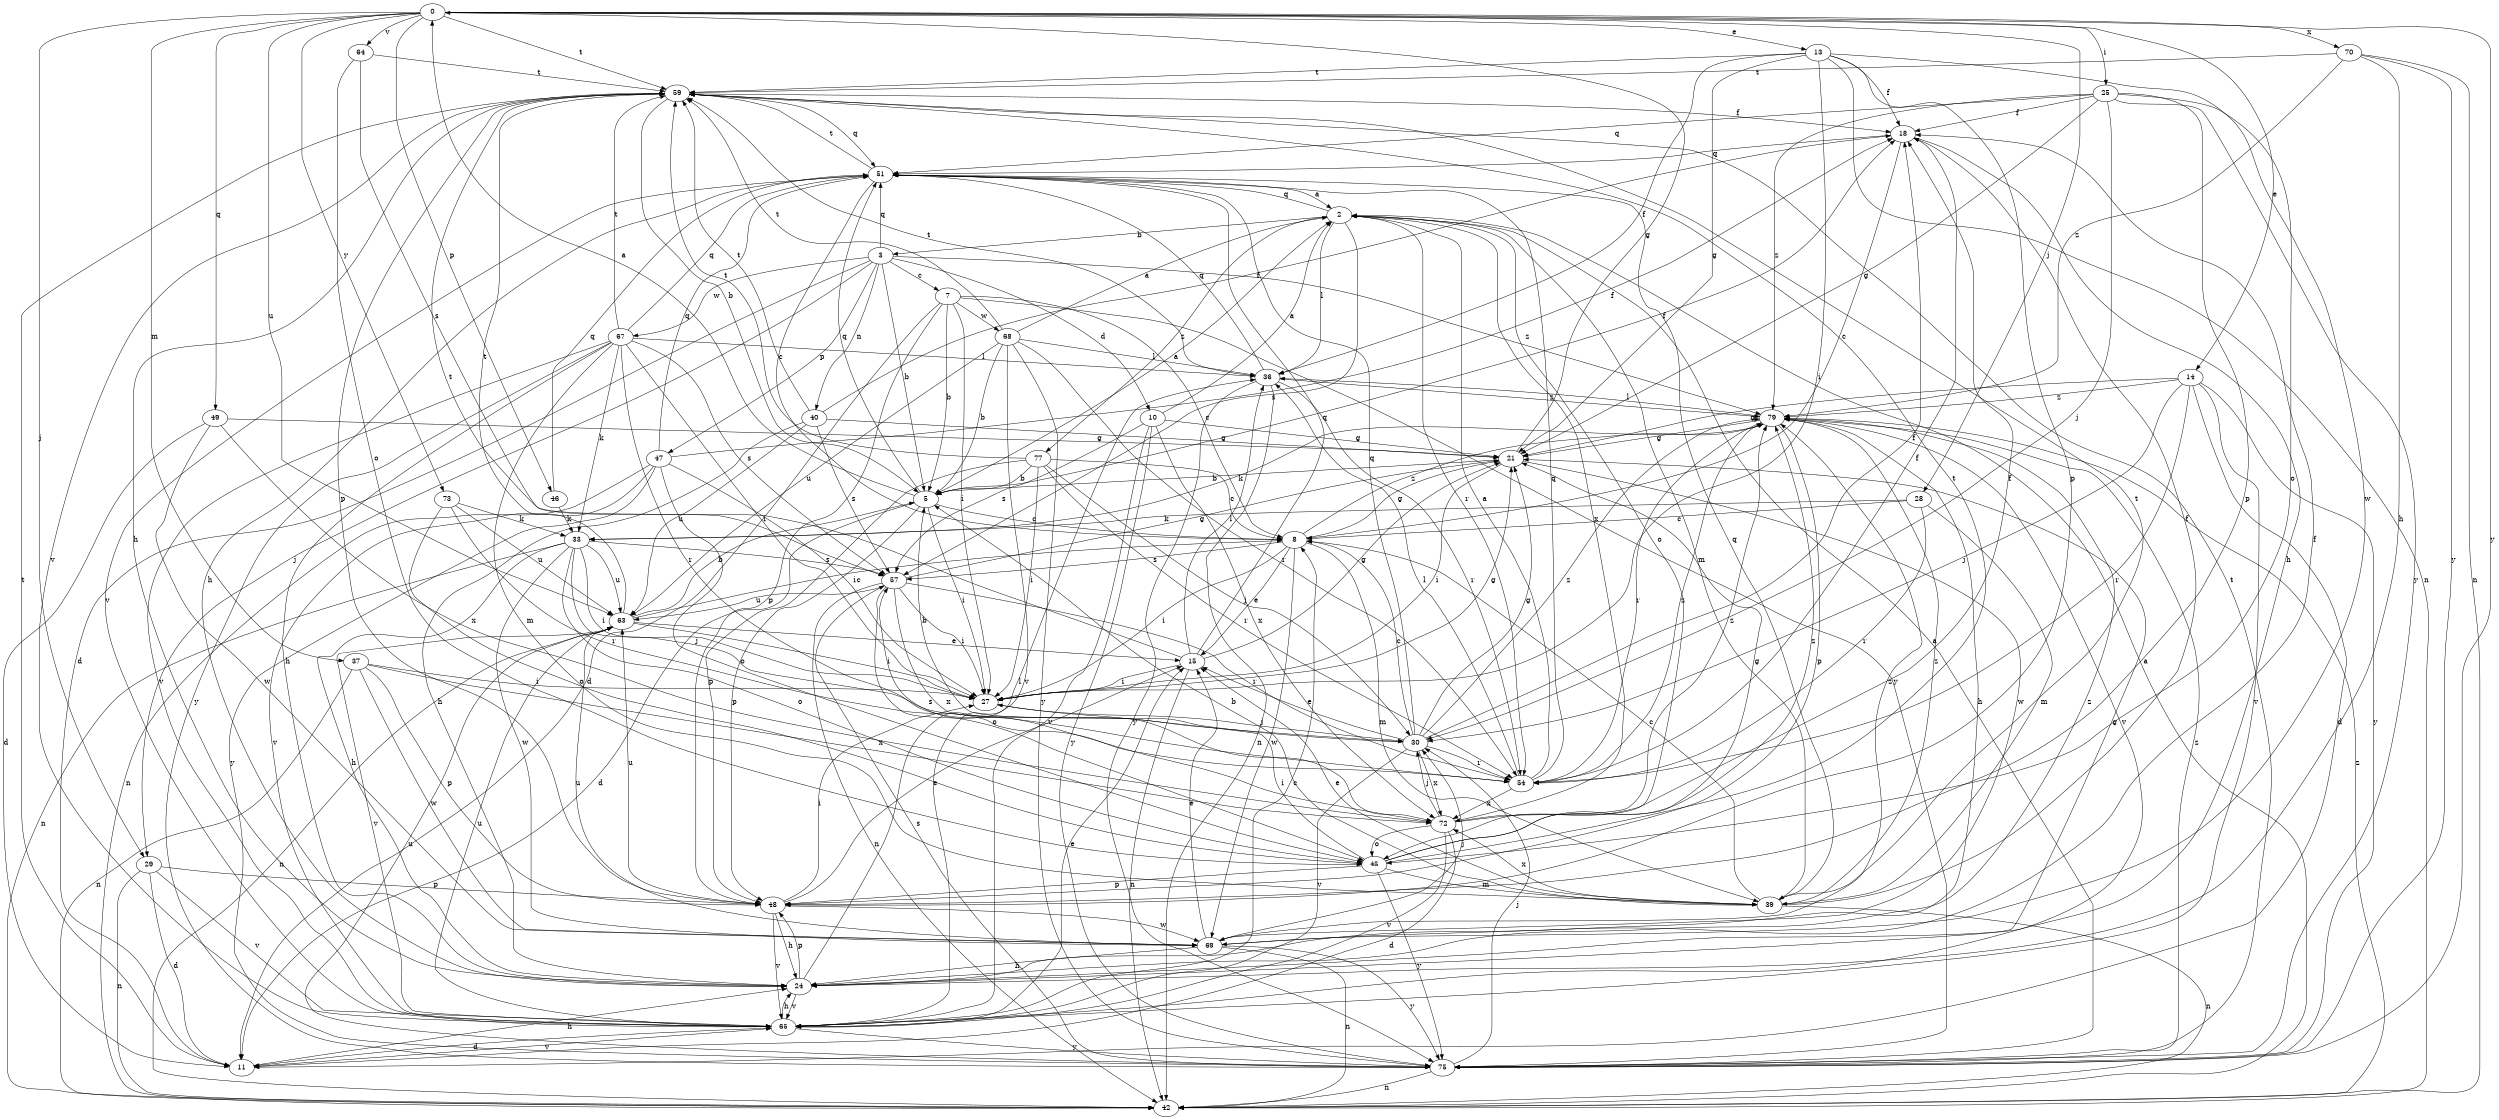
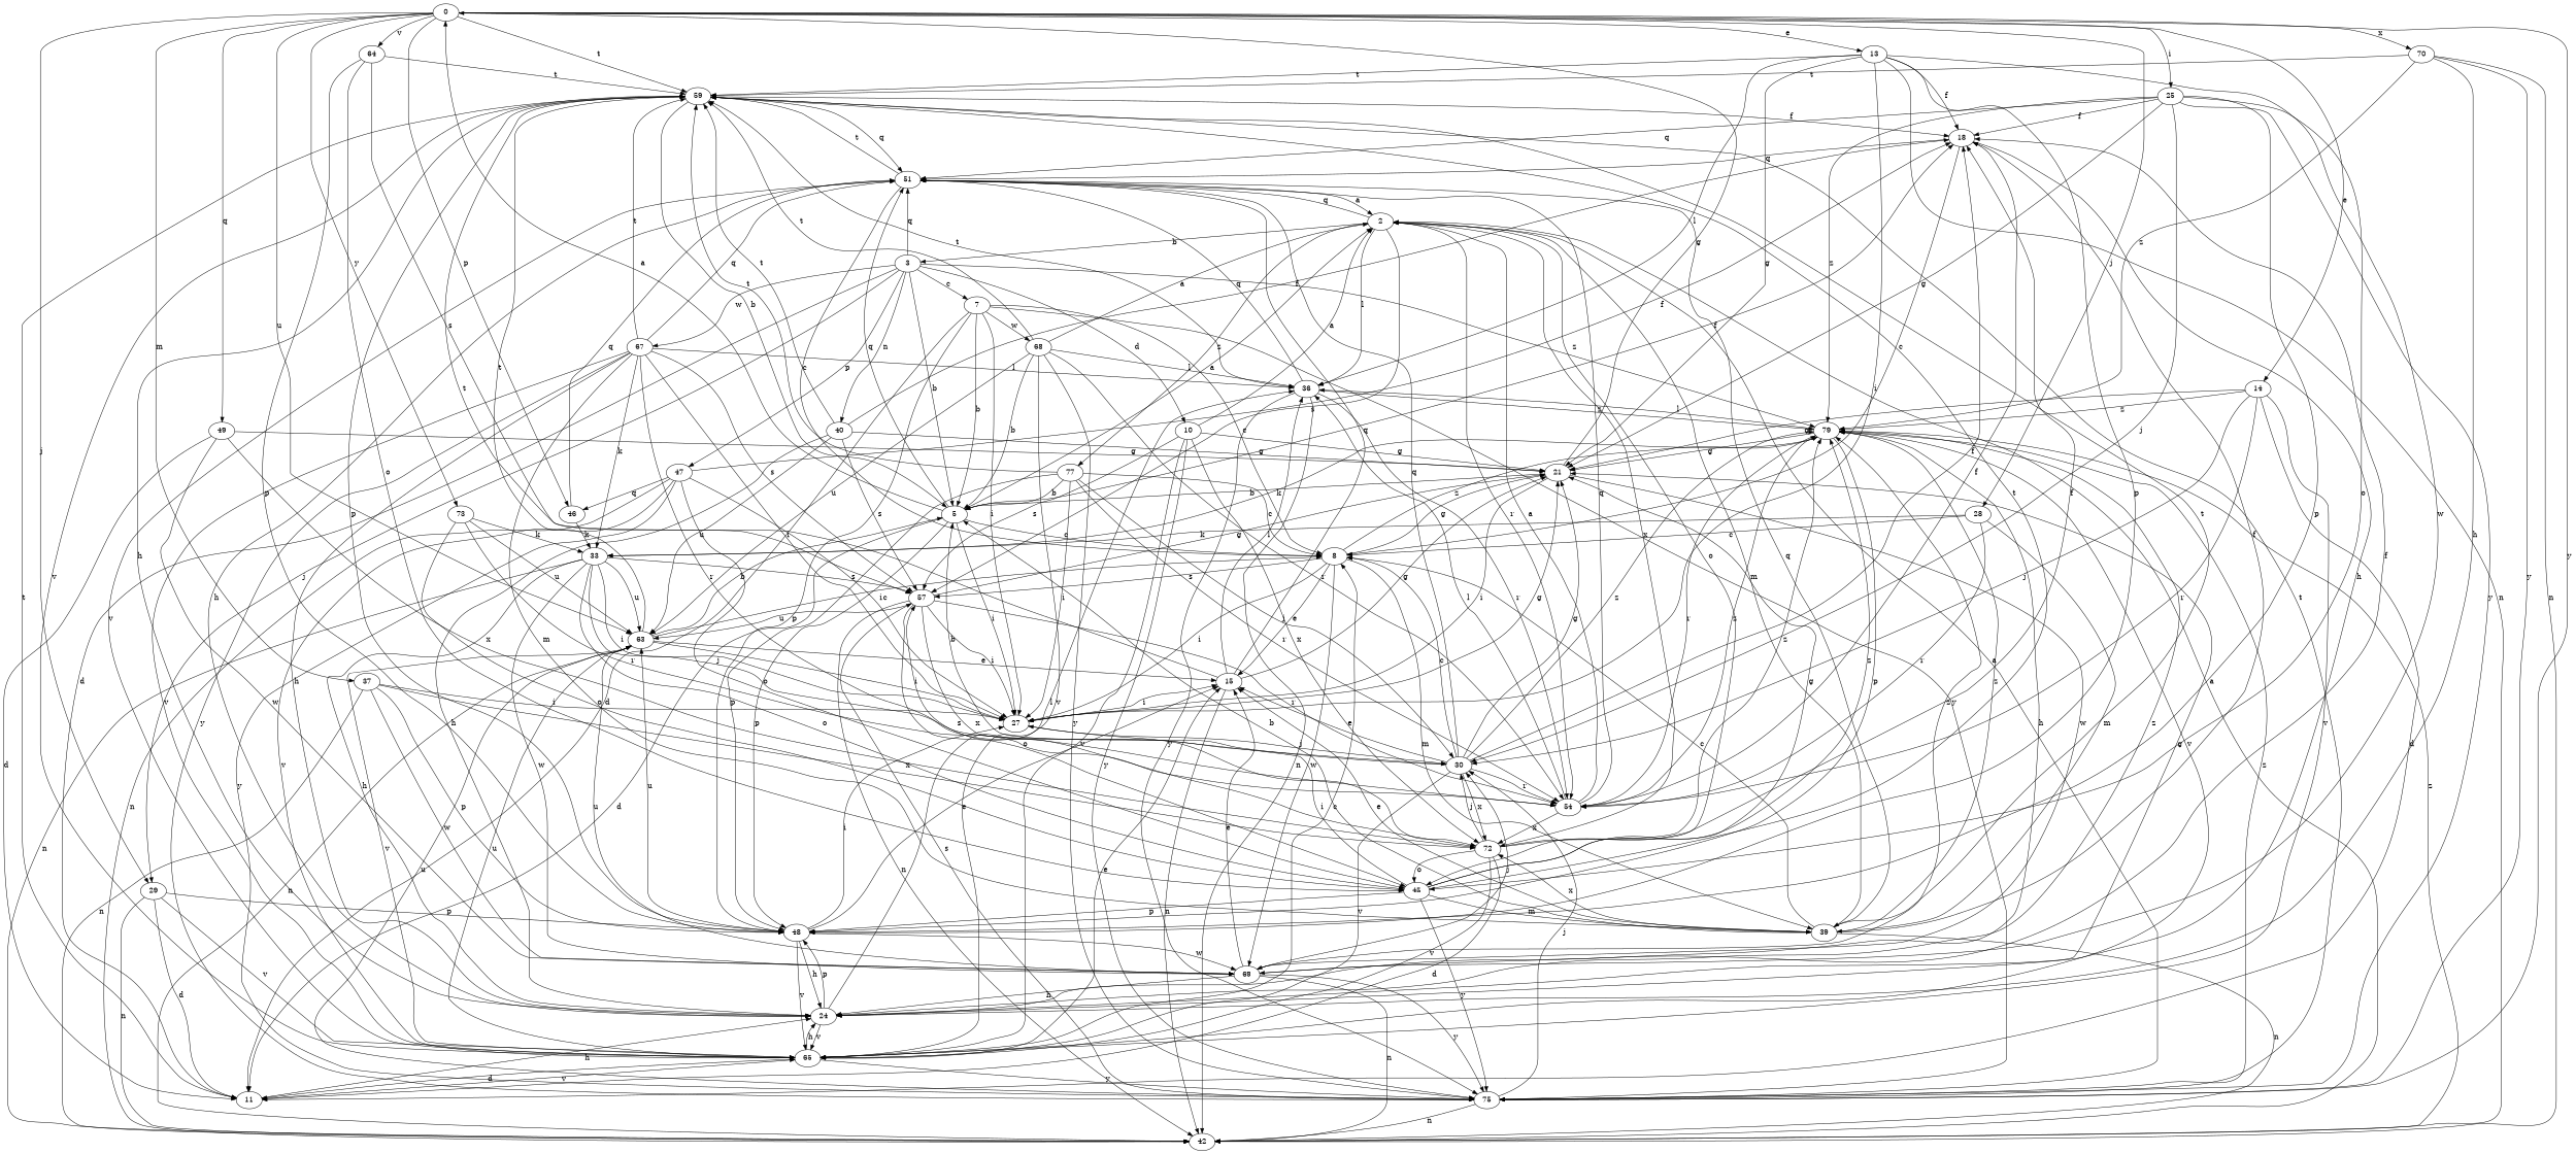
  strict digraph {
    0
    13
    14
    25
    28
    29
    37
    46
    49
    59
    63
    64
    70
    73
    75
    21
    36
    18
    27
    48
    69
    42
    54
    11
    79
    65
    30
    5
    45
    51
    39
    8
    33
    72
    24
    15
    57
    2
    3
    77
    7
    10
    40
    47
    67
    68
    0 -> 13 [label=e]
    0 -> 14 [label=e]
    0 -> 25 [label=i]
    0 -> 28 [label=j]
    0 -> 29 [label=j]
    0 -> 37 [label=m]
    0 -> 46 [label=p]
    0 -> 49 [label=q]
    0 -> 59 [label=t]
    0 -> 63 [label=u]
    0 -> 64 [label=v]
    0 -> 70 [label=x]
    0 -> 73 [label=y]
    0 -> 75 [label=y]
    13 -> 59 [label=t]
    13 -> 21 [label=g]
-   13 -> 36 [label=f]
+   13 -> 36 [label=l]
    13 -> 18 [label=f]
    13 -> 27 [label=i]
    13 -> 48 [label=p]
    13 -> 69 [label=w]
    13 -> 42 [label=n]
-   14 -> 75 [label=y]
    14 -> 21 [label=g]
    14 -> 54 [label=r]
    14 -> 11 [label=d]
    14 -> 79 [label=z]
    14 -> 65 [label=v]
    14 -> 30 [label=j]
    25 -> 75 [label=y]
    25 -> 21 [label=g]
    25 -> 18 [label=f]
    25 -> 48 [label=p]
    25 -> 79 [label=z]
    25 -> 30 [label=j]
    25 -> 45 [label=o]
    25 -> 51 [label=q]
    28 -> 54 [label=r]
    28 -> 39 [label=m]
    28 -> 8 [label=c]
    28 -> 33 [label=k]
    29 -> 48 [label=p]
    29 -> 42 [label=n]
    29 -> 11 [label=d]
    29 -> 65 [label=v]
    37 -> 27 [label=i]
    37 -> 48 [label=p]
    37 -> 69 [label=w]
    37 -> 42 [label=n]
    37 -> 72 [label=x]
    46 -> 51 [label=q]
    46 -> 33 [label=k]
    49 -> 21 [label=g]
    49 -> 69 [label=w]
    49 -> 11 [label=d]
    49 -> 72 [label=x]
    59 -> 18 [label=f]
    59 -> 48 [label=p]
    59 -> 65 [label=v]
    59 -> 5 [label=b]
    59 -> 51 [label=q]
    59 -> 24 [label=h]
    63 -> 59 [label=t]
    63 -> 27 [label=i]
    63 -> 42 [label=n]
    63 -> 65 [label=v]
    63 -> 5 [label=b]
    63 -> 8 [label=c]
    63 -> 15 [label=e]
    64 -> 59 [label=t]
+   64 -> 48 [label=p]
    64 -> 45 [label=o]
    64 -> 57 [label=s]
    70 -> 59 [label=t]
    70 -> 75 [label=y]
    70 -> 42 [label=n]
    70 -> 79 [label=z]
    70 -> 24 [label=h]
    73 -> 63 [label=u]
    73 -> 54 [label=r]
    73 -> 45 [label=o]
    73 -> 33 [label=k]
    75 -> 59 [label=t]
    75 -> 63 [label=u]
    75 -> 42 [label=n]
    75 -> 79 [label=z]
    75 -> 30 [label=j]
    75 -> 57 [label=s]
    75 -> 2 [label=a]
    21 -> 0 [label=g]
    21 -> 27 [label=i]
    21 -> 69 [label=w]
    21 -> 5 [label=b]
    36 -> 59 [label=t]
    36 -> 75 [label=y]
    36 -> 42 [label=n]
    36 -> 54 [label=r]
    36 -> 79 [label=z]
    36 -> 51 [label=q]
    18 -> 51 [label=q]
    18 -> 8 [label=c]
    18 -> 24 [label=h]
    27 -> 21 [label=g]
    27 -> 30 [label=j]
    48 -> 63 [label=u]
    48 -> 27 [label=i]
    48 -> 69 [label=w]
    48 -> 65 [label=v]
    48 -> 24 [label=h]
    48 -> 15 [label=e]
    69 -> 63 [label=u]
    69 -> 75 [label=y]
    69 -> 18 [label=f]
    69 -> 42 [label=n]
    69 -> 79 [label=z]
    69 -> 30 [label=j]
    69 -> 24 [label=h]
    69 -> 15 [label=e]
    42 -> 79 [label=z]
    42 -> 2 [label=a]
    54 -> 36 [label=l]
    54 -> 18 [label=f]
    54 -> 79 [label=z]
    54 -> 51 [label=q]
    54 -> 72 [label=x]
    54 -> 2 [label=a]
    11 -> 59 [label=t]
    11 -> 65 [label=v]
    11 -> 24 [label=h]
    79 -> 21 [label=g]
    79 -> 36 [label=l]
    79 -> 48 [label=p]
    79 -> 54 [label=r]
    79 -> 65 [label=v]
    79 -> 33 [label=k]
    79 -> 24 [label=h]
    65 -> 63 [label=u]
    65 -> 75 [label=y]
    65 -> 11 [label=d]
    65 -> 8 [label=c]
    65 -> 24 [label=h]
    65 -> 15 [label=e]
    30 -> 21 [label=g]
    30 -> 18 [label=f]
    30 -> 54 [label=r]
    30 -> 79 [label=z]
    30 -> 65 [label=v]
    30 -> 5 [label=b]
    30 -> 51 [label=q]
    30 -> 8 [label=c]
    30 -> 72 [label=x]
    30 -> 15 [label=e]
    5 -> 0 [label=a]
    5 -> 18 [label=f]
    5 -> 27 [label=i]
    5 -> 48 [label=p]
    5 -> 11 [label=d]
    5 -> 51 [label=q]
    5 -> 8 [label=c]
    5 -> 2 [label=a]
    45 -> 59 [label=t]
    45 -> 75 [label=y]
    45 -> 21 [label=g]
    45 -> 27 [label=i]
    45 -> 48 [label=p]
    45 -> 79 [label=z]
    45 -> 39 [label=m]
    51 -> 59 [label=t]
    51 -> 65 [label=v]
    51 -> 8 [label=c]
    51 -> 24 [label=h]
    51 -> 2 [label=a]
    39 -> 59 [label=t]
    39 -> 18 [label=f]
    39 -> 42 [label=n]
    39 -> 79 [label=z]
    39 -> 5 [label=b]
    39 -> 51 [label=q]
    39 -> 8 [label=c]
    39 -> 72 [label=x]
    39 -> 15 [label=e]
    8 -> 21 [label=g]
    8 -> 27 [label=i]
    8 -> 69 [label=w]
    8 -> 79 [label=z]
    8 -> 39 [label=m]
    8 -> 15 [label=e]
    8 -> 57 [label=s]
    33 -> 63 [label=u]
    33 -> 27 [label=i]
    33 -> 69 [label=w]
    33 -> 42 [label=n]
    33 -> 30 [label=j]
    33 -> 45 [label=o]
    33 -> 24 [label=h]
    33 -> 57 [label=s]
    72 -> 18 [label=f]
    72 -> 11 [label=d]
    72 -> 79 [label=z]
    72 -> 65 [label=v]
    72 -> 30 [label=j]
    72 -> 45 [label=o]
    72 -> 57 [label=s]
    24 -> 21 [label=g]
    24 -> 36 [label=l]
    24 -> 48 [label=p]
    24 -> 79 [label=z]
    24 -> 65 [label=v]
    15 -> 59 [label=t]
    15 -> 21 [label=g]
    15 -> 36 [label=l]
-   15 -> 27 [label=i]
+   27 -> 15 [label=i]
    15 -> 42 [label=n]
    15 -> 51 [label=q]
    57 -> 63 [label=u]
    57 -> 21 [label=g]
    57 -> 27 [label=i]
    57 -> 42 [label=n]
    57 -> 54 [label=r]
    57 -> 45 [label=o]
    57 -> 72 [label=x]
    2 -> 36 [label=l]
    2 -> 54 [label=r]
    2 -> 45 [label=o]
    2 -> 51 [label=q]
    2 -> 39 [label=m]
    2 -> 72 [label=x]
    2 -> 57 [label=s]
    2 -> 3 [label=b]
    2 -> 77 [label=z]
    3 -> 29 [label=j]
    3 -> 11 [label=d]
    3 -> 79 [label=z]
    3 -> 5 [label=b]
    3 -> 51 [label=q]
    3 -> 7 [label=c]
    3 -> 10 [label=d]
    3 -> 40 [label=n]
    3 -> 47 [label=p]
    3 -> 67 [label=w]
    77 -> 59 [label=t]
    77 -> 27 [label=i]
    77 -> 48 [label=p]
    77 -> 54 [label=r]
    77 -> 30 [label=j]
    77 -> 5 [label=b]
    77 -> 8 [label=c]
    7 -> 75 [label=y]
    7 -> 27 [label=i]
    7 -> 48 [label=p]
    7 -> 11 [label=d]
    7 -> 5 [label=b]
    7 -> 8 [label=c]
    7 -> 68 [label=w]
    10 -> 75 [label=y]
    10 -> 21 [label=g]
    10 -> 65 [label=v]
    10 -> 72 [label=x]
    10 -> 57 [label=s]
    10 -> 2 [label=a]
    40 -> 59 [label=t]
    40 -> 63 [label=u]
    40 -> 21 [label=g]
    40 -> 18 [label=f]
    40 -> 24 [label=h]
    40 -> 57 [label=s]
    47 -> 75 [label=y]
    47 -> 18 [label=f]
    47 -> 27 [label=i]
    47 -> 42 [label=n]
    47 -> 65 [label=v]
    47 -> 45 [label=o]
-   47 -> 51 [label=q]
+   47 -> 46 [label=q]
    67 -> 59 [label=t]
    67 -> 75 [label=y]
    67 -> 36 [label=l]
    67 -> 27 [label=i]
    67 -> 54 [label=r]
    67 -> 65 [label=v]
    67 -> 51 [label=q]
    67 -> 39 [label=m]
    67 -> 33 [label=k]
    67 -> 24 [label=h]
    67 -> 57 [label=s]
    68 -> 59 [label=t]
    68 -> 63 [label=u]
    68 -> 75 [label=y]
    68 -> 36 [label=l]
    68 -> 54 [label=r]
    68 -> 65 [label=v]
    68 -> 5 [label=b]
    68 -> 2 [label=a]
  }
